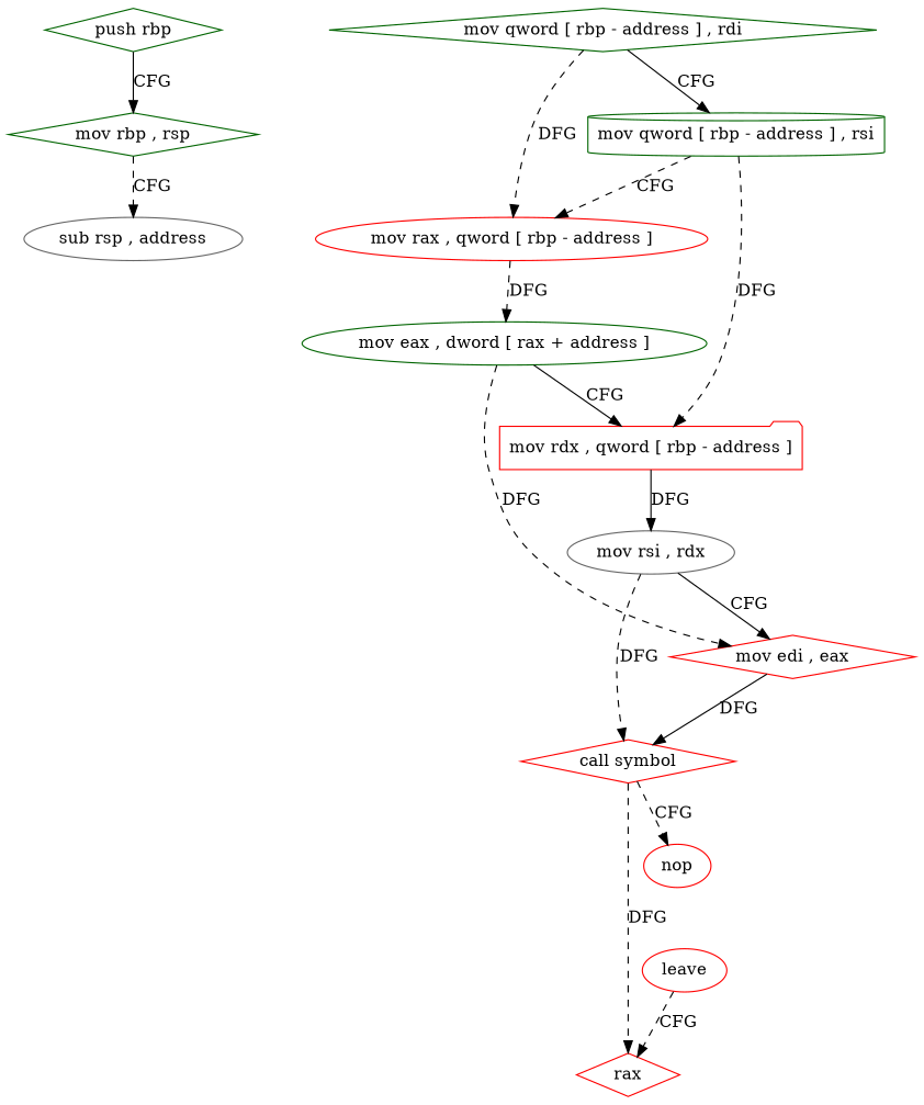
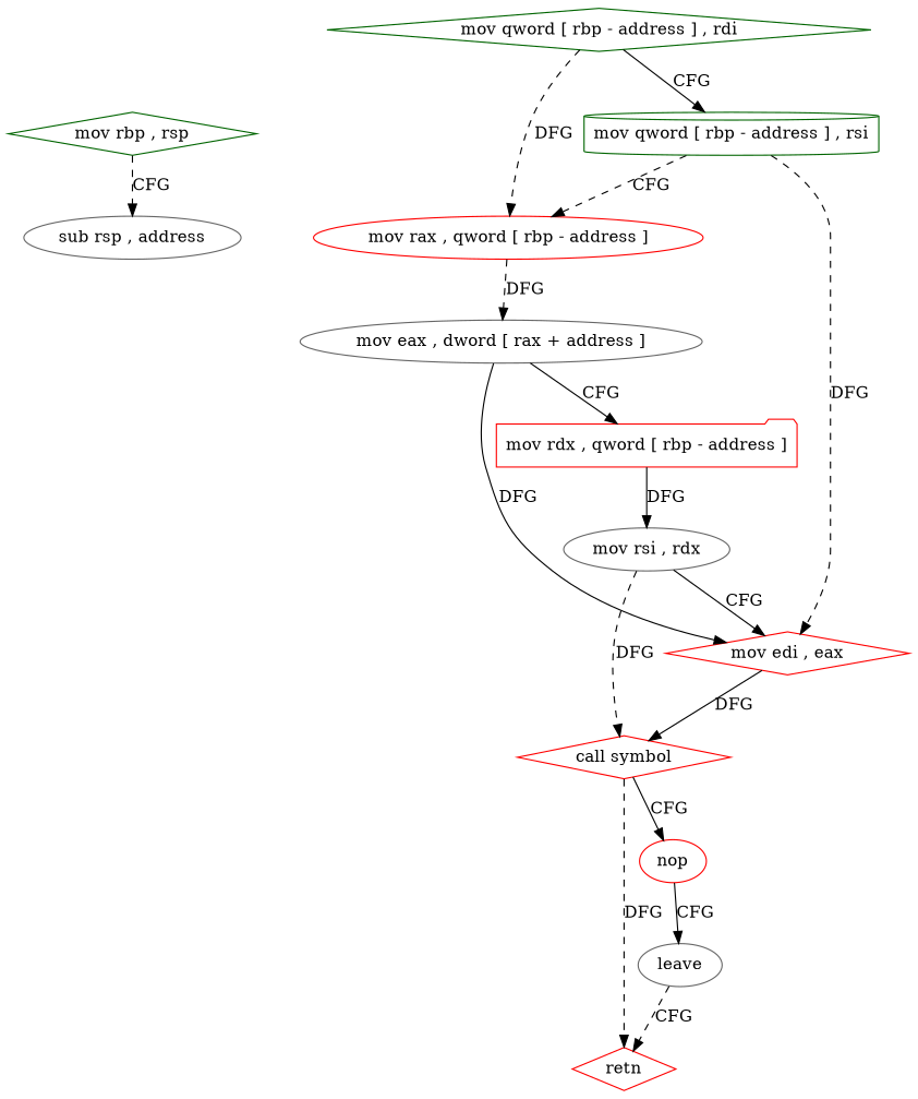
  digraph {
    node [color=red shape=diamond]
    edge [style=solid]
-   n1 [color=darkgreen label="push rbp"]
    n2 [color=darkgreen label="mov rbp , rsp"]
    n3 [color=gray40 label="sub rsp , address" shape=ellipse]
    n4 [color=darkgreen label="mov qword [ rbp - address ] , rdi"]
    n5 [color=darkgreen label="mov qword [ rbp - address ] , rsi" shape=cylinder]
    n6 [label="mov rax , qword [ rbp - address ]" shape=ellipse]
    n7 [label="mov rdx , qword [ rbp - address ]" shape=folder]
-   n8 [color=darkgreen label="mov eax , dword [ rax + address ]" shape=ellipse]
+   n8 [color=gray40 label="mov eax , dword [ rax + address ]" shape=ellipse]
    n9 [color=gray40 label="mov rsi , rdx" shape=ellipse]
    n10 [label="mov edi , eax"]
    n11 [label="call symbol"]
    n12 [label=nop shape=ellipse]
-   n13 [label=rax]
-   n14 [label=leave shape=ellipse]
-   n1 -> n2 [label=CFG]
+   n13 [label=retn]
+   n14 [color=gray40 label=leave shape=ellipse]
    n2 -> n3 [label=CFG style=dashed]
    n4 -> n5 [label=CFG]
    n4 -> n6 [label=DFG style=dashed]
    n5 -> n6 [label=CFG style=dashed]
-   n5 -> n7 [label=DFG style=dashed]
+   n5 -> n10 [label=DFG style=dashed]
    n6 -> n8 [label=DFG style=dashed]
    n7 -> n9 [label=DFG]
    n8 -> n7 [label=CFG]
-   n8 -> n10 [label=DFG style=dashed]
+   n8 -> n10 [label=DFG]
    n9 -> n10 [label=CFG]
    n9 -> n11 [label=DFG style=dashed]
    n10 -> n11 [label=DFG]
-   n11 -> n12 [label=CFG style=dashed]
+   n11 -> n12 [label=CFG]
    n11 -> n13 [label=DFG style=dashed]
+   n12 -> n14 [label=CFG]
    n14 -> n13 [label=CFG style=dashed]
  }
